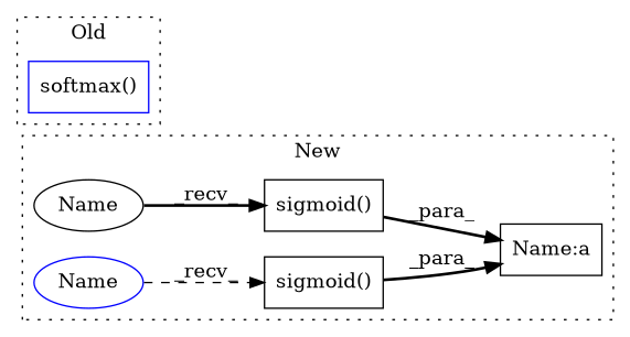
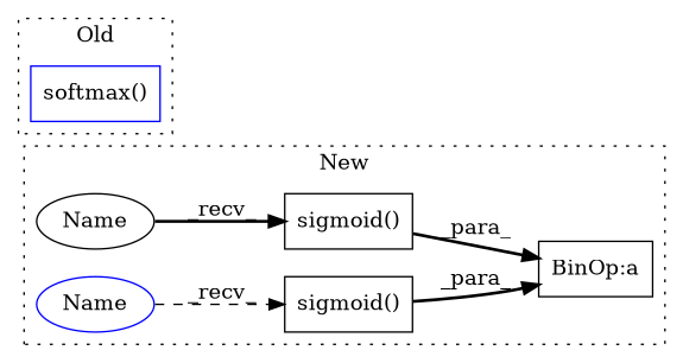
  digraph {
    rankdir=LR
    node [a=75 l="14,1" shape=box color=black]
    edge [style=bold]
    n1 [label="sigmoid()" s="6718,6741"]
-   n2 [a=82 l=3 label="Name:a" s=6742]
+   n2 [a=82 l=3 label="BinOp:a" s=6742]
    n3 [label="sigmoid()" s="6745,6768"]
    n4 [a=87 l=5 label=Name s=6745 shape=ellipse]
    n5 [a=87 l=5 label=Name s=6718 shape=ellipse color=blue]
    n6 [l="10,9" label="softmax()" s="6623,6642" color=blue]
    subgraph cluster_1 {
      label=New
      style=dotted
      n1
      n2
      n3
      n4
      n5
    }
    subgraph cluster_2 {
      label=Old
      style=dotted
      n6
    }
    n1 -> n2 [label=_para_]
    n3 -> n2 [label=_para_]
    n4 -> n3 [label=_recv_]
    n5 -> n1 [label=_recv_ style=dashed]
  }
